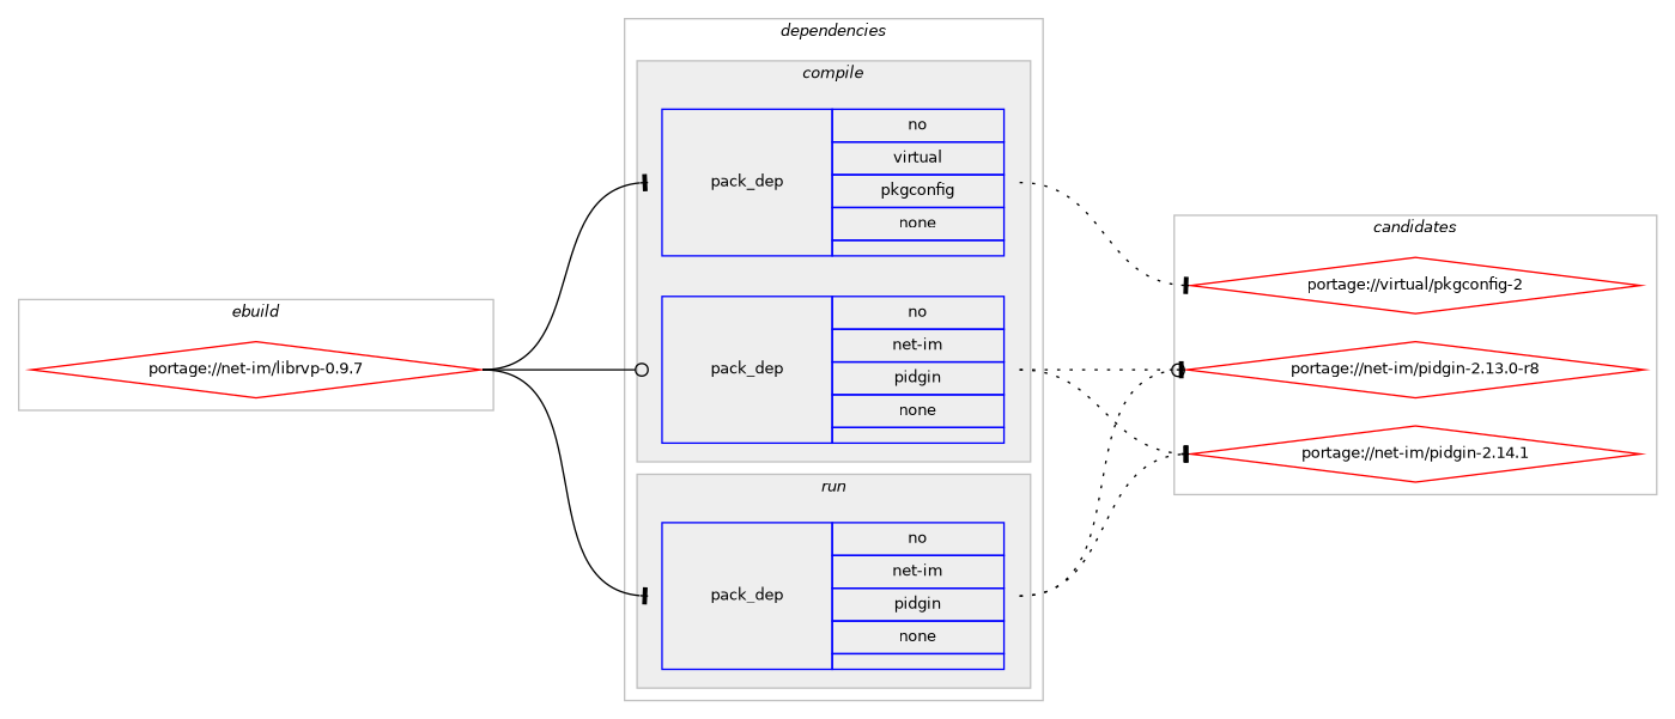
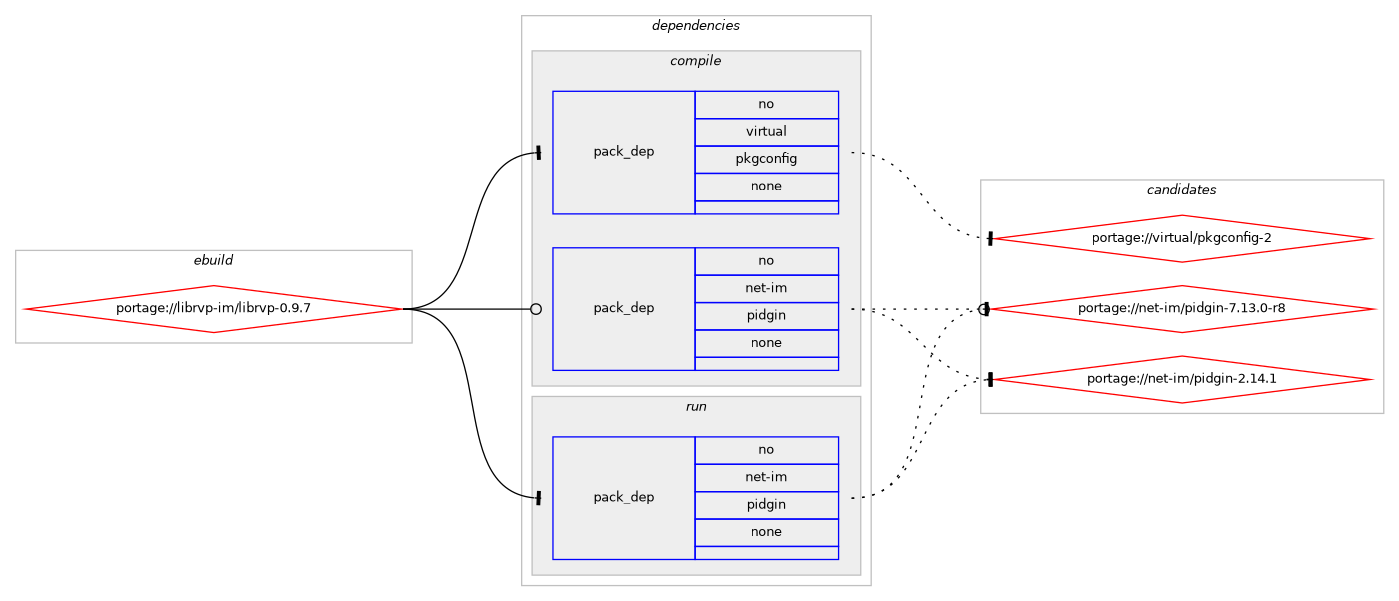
  digraph {
    compound=true
    concentrate=true
    fontname=Helvetica
    fontsize=10
    newrank=true
    rankdir=LR
    ranksep=1.5
    node [color=red fontname=Helvetica fontsize=10 shape=diamond]
    edge [arrowhead=tee headport=w style=dotted tailport=e weight=100]
-   n1 [label="portage://net-im/librvp-0.9.7" width=4]
+   n1 [label="portage://librvp-im/librvp-0.9.7" width=4]
    n2 [color=blue label=<<TABLE BORDER="0" CELLBORDER="1" CELLSPACING="0" CELLPADDING="4" WIDTH="220"><TR><TD ROWSPAN="6" CELLPADDING="30">pack_dep</TD></TR><TR><TD WIDTH="110">no</TD></TR><TR><TD>net-im</TD></TR><TR><TD>pidgin</TD></TR><TR><TD>none</TD></TR><TR><TD></TD></TR></TABLE>> shape=none]
    n3 [color=blue label=<<TABLE BORDER="0" CELLBORDER="1" CELLSPACING="0" CELLPADDING="4" WIDTH="220"><TR><TD ROWSPAN="6" CELLPADDING="30">pack_dep</TD></TR><TR><TD WIDTH="110">no</TD></TR><TR><TD>virtual</TD></TR><TR><TD>pkgconfig</TD></TR><TR><TD>none</TD></TR><TR><TD></TD></TR></TABLE>> shape=none]
    n4 [color=blue label=<<TABLE BORDER="0" CELLBORDER="1" CELLSPACING="0" CELLPADDING="4" WIDTH="220"><TR><TD ROWSPAN="6" CELLPADDING="30">pack_dep</TD></TR><TR><TD WIDTH="110">no</TD></TR><TR><TD>net-im</TD></TR><TR><TD>pidgin</TD></TR><TR><TD>none</TD></TR><TR><TD></TD></TR></TABLE>> shape=none]
    n5 [label="portage://net-im/pidgin-2.14.1" width=4]
-   n6 [label="portage://net-im/pidgin-2.13.0-r8" width=4]
+   n6 [label="portage://net-im/pidgin-7.13.0-r8" width=4]
    n7 [label="portage://virtual/pkgconfig-2" width=4]
    subgraph cluster_1 {
      color=gray
      label=<<i>ebuild</i>>
      rank=same
      n1
    }
    subgraph cluster_2 {
      color=gray
      label=<<i>dependencies</i>>
      subgraph cluster_3 {
        color=gray
        fillcolor="#eeeeee"
        label=<<i>compile</i>>
        style=filled
        subgraph sub_4 {
          color=gray
          fillcolor="#eeeeee"
          label=<<i>compile</i>>
          style=filled
          n2
        }
        subgraph sub_5 {
          color=gray
          fillcolor="#eeeeee"
          label=<<i>compile</i>>
          style=filled
          n3
        }
      }
      subgraph cluster_6 {
        color=gray
        fillcolor="#eeeeee"
        label=<<i>compile and run</i>>
        style=filled
      }
      subgraph cluster_7 {
        color=gray
        fillcolor="#eeeeee"
        label=<<i>run</i>>
        style=filled
        subgraph sub_8 {
          color=gray
          fillcolor="#eeeeee"
          label=<<i>run</i>>
          style=filled
          n4
        }
      }
    }
    subgraph cluster_9 {
      color=gray
      label=<<i>candidates</i>>
      rank=same
      subgraph sub_10 {
        color=black
        label=<<i>candidates</i>>
        nodesep=1
        rank=same
        n5
        n6
      }
      subgraph sub_11 {
        color=black
        label=<<i>candidates</i>>
        nodesep=1
        rank=same
        n7
      }
      subgraph sub_12 {
        color=black
        label=<<i>candidates</i>>
        nodesep=1
        rank=same
        n5
        n6
      }
    }
    n1 -> n2 [arrowhead=odot style=solid weight=20]
    n1 -> n3 [style=solid weight=20]
    n1 -> n4 [style=solid weight=20]
    n2 -> n5
    n2 -> n6
    n3 -> n7
    n4 -> n5
    n4 -> n6 [arrowhead=odot]
  }
